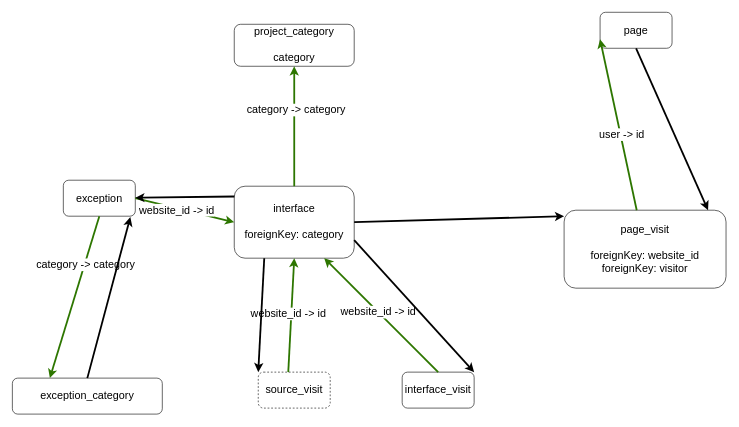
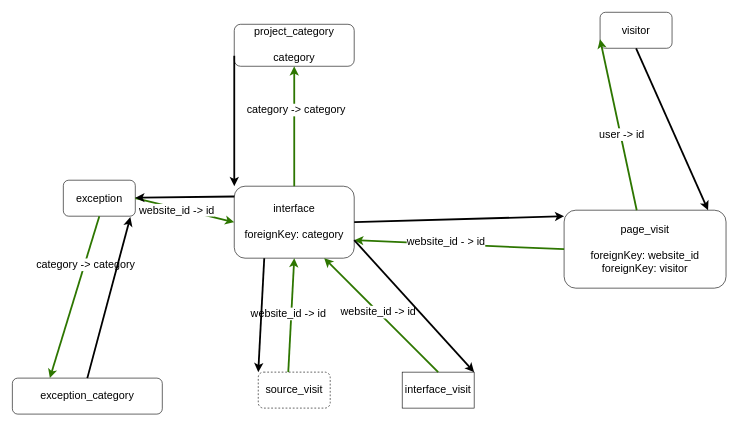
  <mxCell id="0" />
  <mxCell id="1" parent="0" />
  <mxCell id="2" value="&lt;font style=&quot;font-size: 18px&quot;&gt;interface&lt;br&gt;&lt;br&gt;foreignKey: category&lt;br&gt;&lt;/font&gt;" style="rounded=1;whiteSpace=wrap;html=1;" vertex="1" parent="1"><mxGeometry x="390" y="310" width="200" height="120" as="geometry" /></mxCell>
  <mxCell id="3" value="project_category&lt;br&gt;&lt;br&gt;category&lt;br&gt;" style="rounded=1;whiteSpace=wrap;html=1;fontSize=18;" vertex="1" parent="1"><mxGeometry x="390" y="40" width="200" height="70" as="geometry" /></mxCell>
- <mxCell id="4" value="page" style="rounded=1;whiteSpace=wrap;html=1;fontSize=18;" vertex="1" parent="1"><mxGeometry x="1000" y="20" width="120" height="60" as="geometry" /></mxCell>
+ <mxCell id="4" value="visitor" style="rounded=1;whiteSpace=wrap;html=1;fontSize=18;" vertex="1" parent="1"><mxGeometry x="1000" y="20" width="120" height="60" as="geometry" /></mxCell>
  <mxCell id="5" value="page_visit&lt;br&gt;&lt;br&gt;foreignKey: website_id&lt;br&gt;foreignKey: visitor" style="rounded=1;whiteSpace=wrap;html=1;fontSize=18;" vertex="1" parent="1"><mxGeometry x="940" y="350" width="270" height="130" as="geometry" /></mxCell>
  <mxCell id="6" value="source_visit" style="rounded=1;whiteSpace=wrap;html=1;fontSize=18;dashed=1;" vertex="1" parent="1"><mxGeometry x="430" y="620" width="120" height="60" as="geometry" /></mxCell>
- <mxCell id="7" value="interface_visit" style="rounded=1;whiteSpace=wrap;html=1;fontSize=18;" vertex="1" parent="1"><mxGeometry x="670" y="620" width="120" height="60" as="geometry" /></mxCell>
+ <mxCell id="7" value="interface_visit" style="whiteSpace=wrap;html=1;fontSize=18;rounded=0;" vertex="1" parent="1"><mxGeometry x="670" y="620" width="120" height="60" as="geometry" /></mxCell>
  <mxCell id="8" value="exception" style="rounded=1;whiteSpace=wrap;html=1;fontSize=18;" vertex="1" parent="1"><mxGeometry x="105" y="300" width="120" height="60" as="geometry" /></mxCell>
  <mxCell id="9" value="exception_category" style="rounded=1;whiteSpace=wrap;html=1;fontSize=18;" vertex="1" parent="1"><mxGeometry x="20" y="630" width="250" height="60" as="geometry" /></mxCell>
+ <mxCell id="10" value="" style="endArrow=classic;html=1;fontSize=18;entryX=1;entryY=0.75;entryDx=0;entryDy=0;exitX=0;exitY=0.5;exitDx=0;exitDy=0;fillColor=#60a917;strokeColor=#2D7600;strokeWidth=3;" edge="1" parent="1" source="5" target="2"><mxGeometry width="50" height="50" relative="1" as="geometry"><mxPoint x="320" y="430" as="sourcePoint" /><mxPoint x="370" y="380" as="targetPoint" /></mxGeometry></mxCell>
+ <mxCell id="11" value="website_id - &amp;gt; id" style="edgeLabel;html=1;align=center;verticalAlign=middle;resizable=0;points=[];fontSize=18;" vertex="1" connectable="0" parent="10"><mxGeometry x="0.226" y="-3" relative="1" as="geometry"><mxPoint x="17" y="-1" as="offset" /></mxGeometry></mxCell>
  <mxCell id="12" value="" style="endArrow=classic;html=1;fontSize=18;exitX=1;exitY=0.5;exitDx=0;exitDy=0;strokeWidth=3;" edge="1" parent="1" source="2"><mxGeometry width="50" height="50" relative="1" as="geometry"><mxPoint x="180" y="330" as="sourcePoint" /><mxPoint x="940" y="360" as="targetPoint" /></mxGeometry></mxCell>
  <mxCell id="13" value="" style="endArrow=classic;html=1;fontSize=18;entryX=0;entryY=0.75;entryDx=0;entryDy=0;fillColor=#60a917;strokeColor=#2D7600;strokeWidth=3;" edge="1" parent="1" source="5" target="4"><mxGeometry width="50" height="50" relative="1" as="geometry"><mxPoint x="475" y="359.289" as="sourcePoint" /><mxPoint x="475" y="309.289" as="targetPoint" /></mxGeometry></mxCell>
  <mxCell id="14" value="user -&amp;gt; id" style="edgeLabel;html=1;align=center;verticalAlign=middle;resizable=0;points=[];fontSize=18;" vertex="1" connectable="0" parent="13"><mxGeometry x="-0.117" y="-1" relative="1" as="geometry"><mxPoint as="offset" /></mxGeometry></mxCell>
  <mxCell id="15" value="" style="endArrow=classic;html=1;fontSize=18;entryX=0.889;entryY=0;entryDx=0;entryDy=0;entryPerimeter=0;exitX=0.5;exitY=1;exitDx=0;exitDy=0;strokeWidth=3;" edge="1" parent="1" source="4" target="5"><mxGeometry width="50" height="50" relative="1" as="geometry"><mxPoint x="680" y="230" as="sourcePoint" /><mxPoint x="730" y="180" as="targetPoint" /></mxGeometry></mxCell>
  <mxCell id="16" value="" style="endArrow=classic;html=1;fontSize=18;entryX=0.5;entryY=1;entryDx=0;entryDy=0;fillColor=#60a917;strokeColor=#2D7600;strokeWidth=3;" edge="1" parent="1" target="3"><mxGeometry width="50" height="50" relative="1" as="geometry"><mxPoint x="490" y="310" as="sourcePoint" /><mxPoint x="540" y="260" as="targetPoint" /></mxGeometry></mxCell>
  <mxCell id="17" value="category -&amp;gt; category" style="edgeLabel;html=1;align=center;verticalAlign=middle;resizable=0;points=[];fontSize=18;" vertex="1" connectable="0" parent="16"><mxGeometry x="0.293" y="-2" relative="1" as="geometry"><mxPoint y="1" as="offset" /></mxGeometry></mxCell>
+ <mxCell id="18" value="" style="endArrow=classic;html=1;fontSize=18;entryX=0;entryY=0;entryDx=0;entryDy=0;exitX=0;exitY=0.75;exitDx=0;exitDy=0;strokeWidth=3;" edge="1" parent="1" source="3" target="2"><mxGeometry width="50" height="50" relative="1" as="geometry"><mxPoint x="390" y="190" as="sourcePoint" /><mxPoint x="440" y="140" as="targetPoint" /></mxGeometry></mxCell>
  <mxCell id="19" value="" style="endArrow=classic;html=1;fontSize=18;entryX=0.5;entryY=1;entryDx=0;entryDy=0;fillColor=#60a917;strokeColor=#2D7600;exitX=0.417;exitY=0;exitDx=0;exitDy=0;exitPerimeter=0;strokeWidth=3;" edge="1" parent="1" source="6" target="2"><mxGeometry width="50" height="50" relative="1" as="geometry"><mxPoint x="480" y="610" as="sourcePoint" /><mxPoint x="530" y="560" as="targetPoint" /></mxGeometry></mxCell>
  <mxCell id="20" value="website_id -&amp;gt; id" style="edgeLabel;html=1;align=center;verticalAlign=middle;resizable=0;points=[];fontSize=18;" vertex="1" connectable="0" parent="19"><mxGeometry x="0.347" y="4" relative="1" as="geometry"><mxPoint x="-3" y="31" as="offset" /></mxGeometry></mxCell>
  <mxCell id="21" value="" style="endArrow=classic;html=1;fontSize=18;entryX=0.75;entryY=1;entryDx=0;entryDy=0;exitX=0.5;exitY=0;exitDx=0;exitDy=0;fillColor=#60a917;strokeColor=#2D7600;strokeWidth=3;" edge="1" parent="1" source="7" target="2"><mxGeometry width="50" height="50" relative="1" as="geometry"><mxPoint x="720" y="610" as="sourcePoint" /><mxPoint x="770" y="560" as="targetPoint" /></mxGeometry></mxCell>
  <mxCell id="22" value="website_id -&amp;gt; id" style="edgeLabel;html=1;align=center;verticalAlign=middle;resizable=0;points=[];fontSize=18;" vertex="1" connectable="0" parent="21"><mxGeometry x="0.171" relative="1" as="geometry"><mxPoint x="11" y="11" as="offset" /></mxGeometry></mxCell>
  <mxCell id="23" value="" style="endArrow=classic;html=1;fontSize=18;entryX=0;entryY=0.5;entryDx=0;entryDy=0;exitX=1;exitY=0.5;exitDx=0;exitDy=0;fillColor=#60a917;strokeColor=#2D7600;strokeWidth=3;" edge="1" parent="1" source="8" target="2"><mxGeometry width="50" height="50" relative="1" as="geometry"><mxPoint x="200" y="410" as="sourcePoint" /><mxPoint x="250" y="360" as="targetPoint" /></mxGeometry></mxCell>
  <mxCell id="24" value="website_id -&amp;gt; id" style="edgeLabel;html=1;align=center;verticalAlign=middle;resizable=0;points=[];fontSize=18;" vertex="1" connectable="0" parent="23"><mxGeometry x="-0.165" y="-3" relative="1" as="geometry"><mxPoint as="offset" /></mxGeometry></mxCell>
  <mxCell id="25" value="" style="endArrow=classic;html=1;fontSize=18;entryX=0.25;entryY=0;entryDx=0;entryDy=0;exitX=0.5;exitY=1;exitDx=0;exitDy=0;fillColor=#60a917;strokeColor=#2D7600;strokeWidth=3;" edge="1" parent="1" source="8" target="9"><mxGeometry width="50" height="50" relative="1" as="geometry"><mxPoint x="50" y="490" as="sourcePoint" /><mxPoint x="100" y="440" as="targetPoint" /></mxGeometry></mxCell>
  <mxCell id="26" value="category -&amp;gt; category" style="edgeLabel;html=1;align=center;verticalAlign=middle;resizable=0;points=[];fontSize=18;" vertex="1" connectable="0" parent="25"><mxGeometry x="-0.403" y="1" relative="1" as="geometry"><mxPoint as="offset" /></mxGeometry></mxCell>
  <mxCell id="27" value="" style="endArrow=classic;html=1;fontSize=18;strokeWidth=3;entryX=0;entryY=0;entryDx=0;entryDy=0;exitX=0.25;exitY=1;exitDx=0;exitDy=0;" edge="1" parent="1" source="2" target="6"><mxGeometry width="50" height="50" relative="1" as="geometry"><mxPoint x="400" y="420" as="sourcePoint" /><mxPoint x="410" y="470" as="targetPoint" /></mxGeometry></mxCell>
  <mxCell id="28" value="" style="endArrow=classic;html=1;fontSize=18;strokeWidth=3;entryX=1;entryY=0;entryDx=0;entryDy=0;exitX=1;exitY=0.75;exitDx=0;exitDy=0;" edge="1" parent="1" source="2" target="7"><mxGeometry width="50" height="50" relative="1" as="geometry"><mxPoint x="630" y="480" as="sourcePoint" /><mxPoint x="680" y="430" as="targetPoint" /></mxGeometry></mxCell>
  <mxCell id="29" value="" style="endArrow=classic;html=1;fontSize=18;strokeWidth=3;exitX=0.001;exitY=0.143;exitDx=0;exitDy=0;exitPerimeter=0;" edge="1" parent="1" source="2" target="8"><mxGeometry width="50" height="50" relative="1" as="geometry"><mxPoint x="290" y="320" as="sourcePoint" /><mxPoint x="340" y="270" as="targetPoint" /></mxGeometry></mxCell>
  <mxCell id="30" value="" style="endArrow=classic;html=1;fontSize=18;strokeWidth=3;entryX=0.931;entryY=1.024;entryDx=0;entryDy=0;entryPerimeter=0;exitX=0.5;exitY=0;exitDx=0;exitDy=0;" edge="1" parent="1" source="9" target="8"><mxGeometry width="50" height="50" relative="1" as="geometry"><mxPoint x="150" y="610" as="sourcePoint" /><mxPoint x="200" y="560" as="targetPoint" /></mxGeometry></mxCell>
